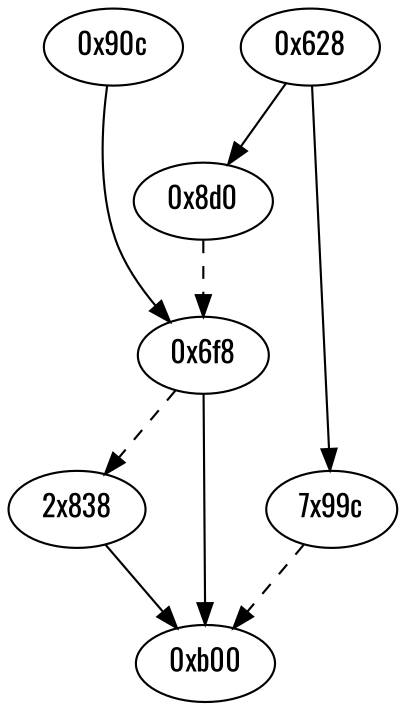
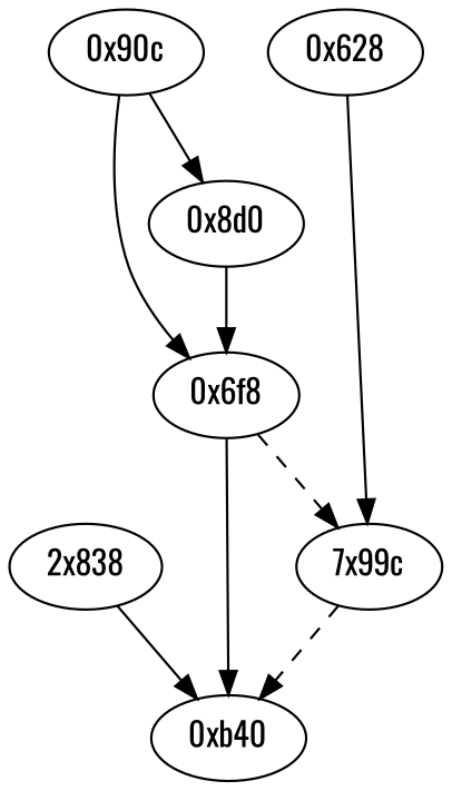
  strict digraph {
    "edge"="{}"
    file="/Users/mark/Documents/deobfus-2019-ccs/ALL-CFG/basic-algorithms/stringtoASCII/1576_recovered.dot"
    fontname=Oswald
    "graph"="{u'file': u'/Users/mark/Documents/deobfus-2019-ccs/ALL-CFG/basic-algorithms/stringtoASCII/1576_recovered.dot'}"
    "node"="{u'opcode': u''}"
    node [fontname=Oswald]
    edge [fontname=Oswald style=solid]
    n1 [label="2x838" opcode="[u'mov', u'bl', u'mov', u'b']"]
-   "0xb00" [opcode="[u'ldr', u'sub', u'pop']"]
+   "0xb00" [opcode="[u'ldr', u'sub', u'pop']" label="0xb40"]
    n3 [label="7x99c" opcode="[u'ldr', u'mov', u'ldr', u'sub', u'mul', u'mov', u'eor', u'and', u'ldr', u'mov', u'ldr', u'cmp', u'mov', u'teq', u'mov', u'mov', u'cmp', u'mov', u'mov', u'b']"]
    "0x6f8" [opcode="[u'ldr', u'ldr', u'str', u'ldr', u'ldr', u'ldr', u'ldr', u'mov', u'sub', u'cmp', u'sub', u'mov', u'add', u'mul', u'mov', u'mvn', u'mvn', u'orr', u'cmn', u'mov', u'teq', u'mov', u'mov', u'cmn', u'mov', u'mov', u'cmp', u'mov', u'b']"]
    "0x90c" [opcode="[u'ldr', u'mov', u'ldr', u'ldr', u'add', u'sub', u'sub', u'mul', u'mov', u'eor', u'and', u'ldr', u'mov', u'ldr', u'cmp', u'mov', u'teq', u'ldr', u'mov', u'cmp', u'mov', u'mov', u'b']"]
    "0x628" [opcode="[u'push', u'add', u'sub', u'str', u'cmp', u'mvn', u'ldr', u'ldr', u'ldr', u'ldr', u'ldr', u'ldr', u'mov', u'ldr', u'str', u'ldr', u'str', u'ldr', u'ldr', u'ldr', u'str', u'ldr', u'add', u'str', u'ldr', u'add', u'str', u'ldr', u'add', u'str', u'str', u'str', u'b']"]
    "0x8d0" [opcode="[u'ldr', u'ldr', u'str', u'ldr', u'bl', u'mov', u'b']"]
    n1 -> "0xb00"
    n3 -> "0xb00" [style=dashed]
-   "0x6f8" -> n1 [style=dashed]
+   "0x6f8" -> n3 [style=dashed]
    "0x6f8" -> "0xb00"
    "0x90c" -> "0x6f8"
    "0x628" -> n3
-   "0x628" -> "0x8d0"
-   "0x8d0" -> "0x6f8" [style=dashed]
+   "0x90c" -> "0x8d0"
+   "0x8d0" -> "0x6f8"
  }
